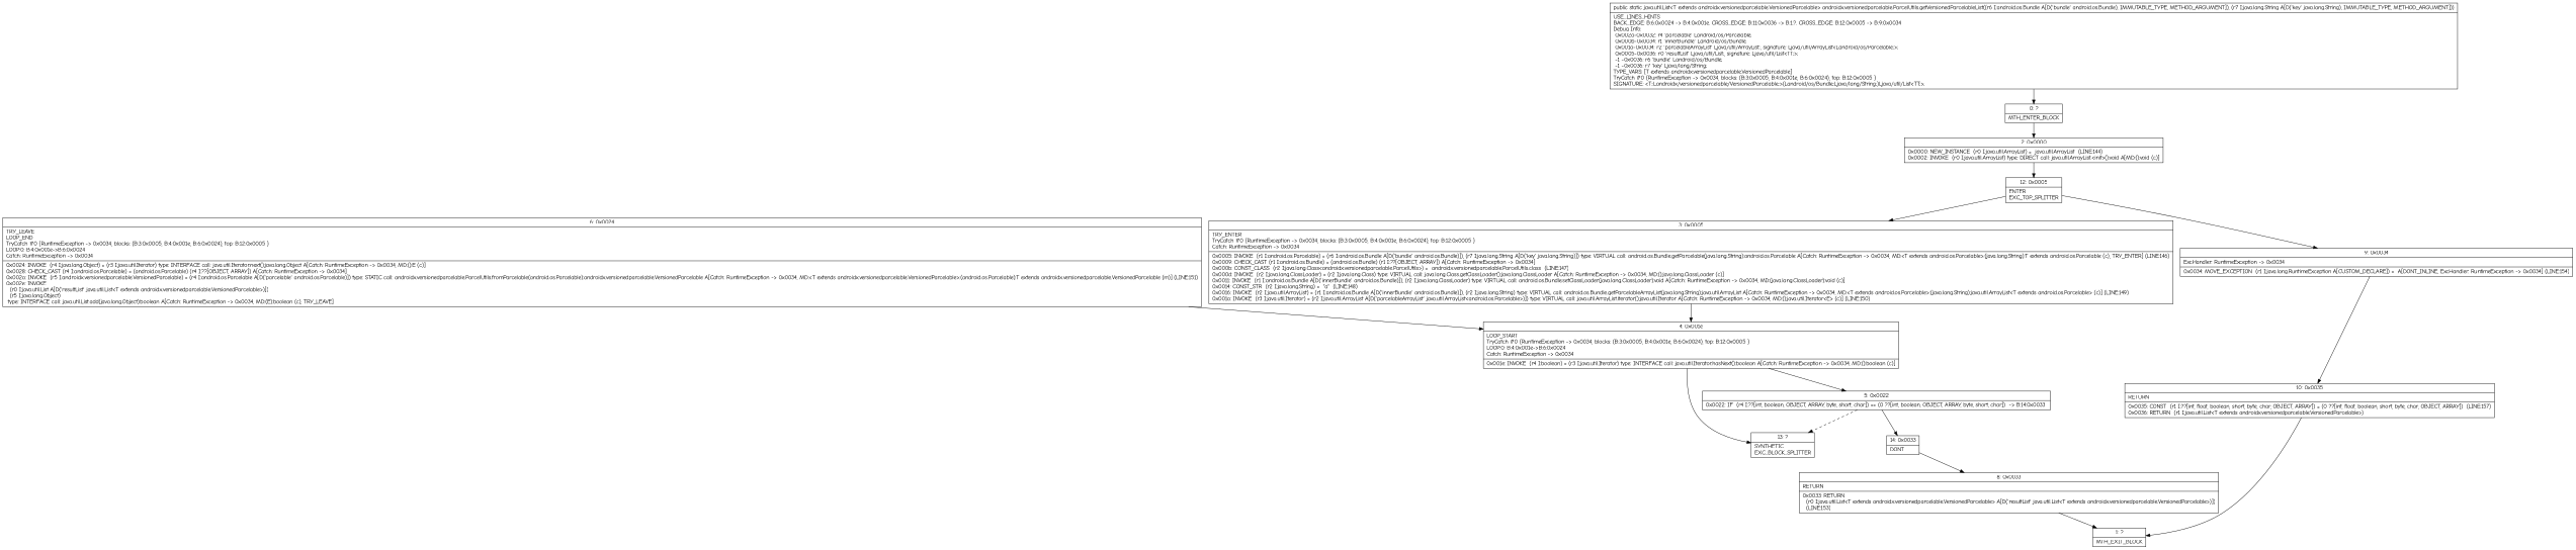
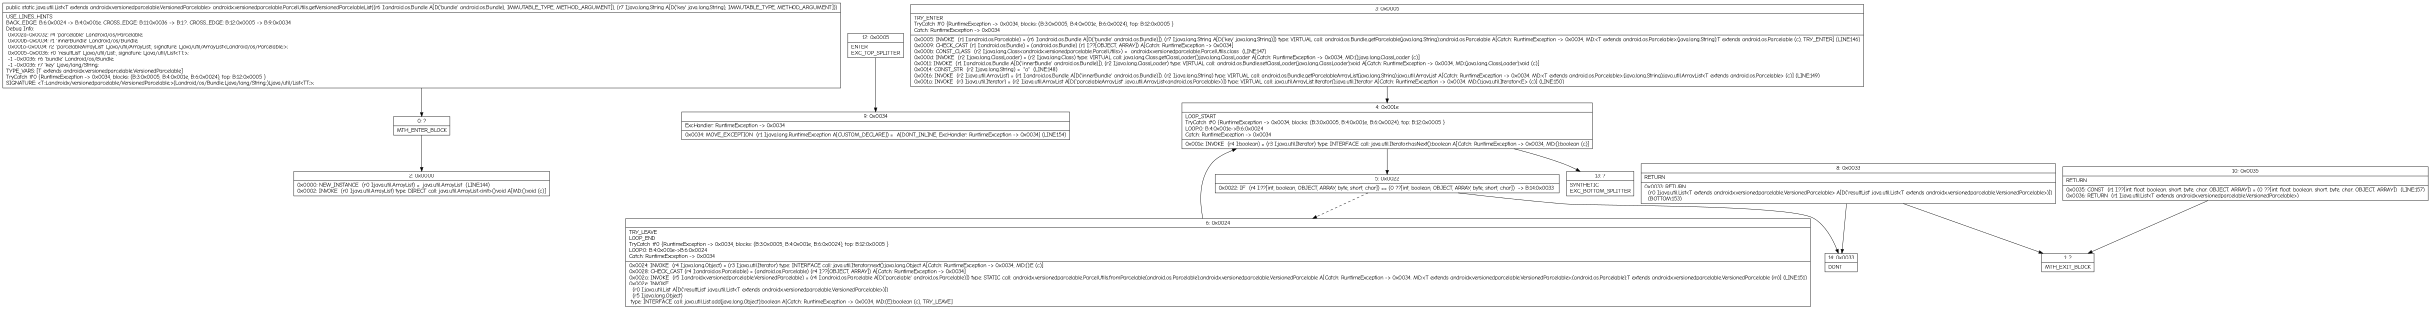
  digraph {
    fontname="Comic Neue"
    node [fontname="Comic Neue" shape=record]
    edge [fontname="Comic Neue"]
    n1 [label="{0\:\ ?|MTH_ENTER_BLOCK\l}"]
    n2 [label="{2\:\ 0x0000|0x0000: NEW_INSTANCE  (r0 I:java.util.ArrayList) =  java.util.ArrayList  (LINE:144)\l0x0002: INVOKE  (r0 I:java.util.ArrayList) type: DIRECT call: java.util.ArrayList.\<init\>():void A[MD:():void (c)]\l}"]
    n3 [label="{12\:\ 0x0005|ENTER\lEXC_TOP_SPLITTER\l}"]
    n4 [label="{3\:\ 0x0005|TRY_ENTER\lTryCatch #0 \{RuntimeException \-\> 0x0034, blocks: (B:3:0x0005, B:4:0x001e, B:6:0x0024), top: B:12:0x0005 \}\lCatch: RuntimeException \-\> 0x0034\l|0x0005: INVOKE  (r1 I:android.os.Parcelable) = (r6 I:android.os.Bundle A[D('bundle' android.os.Bundle)]), (r7 I:java.lang.String A[D('key' java.lang.String)]) type: VIRTUAL call: android.os.Bundle.getParcelable(java.lang.String):android.os.Parcelable A[Catch: RuntimeException \-\> 0x0034, MD:\<T extends android.os.Parcelable\>:(java.lang.String):T extends android.os.Parcelable (c), TRY_ENTER] (LINE:146)\l0x0009: CHECK_CAST (r1 I:android.os.Bundle) = (android.os.Bundle) (r1 I:??[OBJECT, ARRAY]) A[Catch: RuntimeException \-\> 0x0034]\l0x000b: CONST_CLASS  (r2 I:java.lang.Class\<androidx.versionedparcelable.ParcelUtils\>) =  androidx.versionedparcelable.ParcelUtils.class  (LINE:147)\l0x000d: INVOKE  (r2 I:java.lang.ClassLoader) = (r2 I:java.lang.Class) type: VIRTUAL call: java.lang.Class.getClassLoader():java.lang.ClassLoader A[Catch: RuntimeException \-\> 0x0034, MD:():java.lang.ClassLoader (c)]\l0x0011: INVOKE  (r1 I:android.os.Bundle A[D('innerBundle' android.os.Bundle)]), (r2 I:java.lang.ClassLoader) type: VIRTUAL call: android.os.Bundle.setClassLoader(java.lang.ClassLoader):void A[Catch: RuntimeException \-\> 0x0034, MD:(java.lang.ClassLoader):void (c)]\l0x0014: CONST_STR  (r2 I:java.lang.String) =  \"a\"  (LINE:148)\l0x0016: INVOKE  (r2 I:java.util.ArrayList) = (r1 I:android.os.Bundle A[D('innerBundle' android.os.Bundle)]), (r2 I:java.lang.String) type: VIRTUAL call: android.os.Bundle.getParcelableArrayList(java.lang.String):java.util.ArrayList A[Catch: RuntimeException \-\> 0x0034, MD:\<T extends android.os.Parcelable\>:(java.lang.String):java.util.ArrayList\<T extends android.os.Parcelable\> (c)] (LINE:149)\l0x001a: INVOKE  (r3 I:java.util.Iterator) = (r2 I:java.util.ArrayList A[D('parcelableArrayList' java.util.ArrayList\<android.os.Parcelable\>)]) type: VIRTUAL call: java.util.ArrayList.iterator():java.util.Iterator A[Catch: RuntimeException \-\> 0x0034, MD:():java.util.Iterator\<E\> (c)] (LINE:150)\l}"]
    n5 [label="{9\:\ 0x0034|ExcHandler: RuntimeException \-\> 0x0034\l|0x0034: MOVE_EXCEPTION  (r1 I:java.lang.RuntimeException A[CUSTOM_DECLARE]) =  A[DONT_INLINE, ExcHandler: RuntimeException \-\> 0x0034] (LINE:154)\l}"]
    n6 [label="{4\:\ 0x001e|LOOP_START\lTryCatch #0 \{RuntimeException \-\> 0x0034, blocks: (B:3:0x0005, B:4:0x001e, B:6:0x0024), top: B:12:0x0005 \}\lLOOP:0: B:4:0x001e\-\>B:6:0x0024\lCatch: RuntimeException \-\> 0x0034\l|0x001e: INVOKE  (r4 I:boolean) = (r3 I:java.util.Iterator) type: INTERFACE call: java.util.Iterator.hasNext():boolean A[Catch: RuntimeException \-\> 0x0034, MD:():boolean (c)]\l}"]
    n7 [label="{10\:\ 0x0035|RETURN\l|0x0035: CONST  (r1 I:??[int, float, boolean, short, byte, char, OBJECT, ARRAY]) = (0 ??[int, float, boolean, short, byte, char, OBJECT, ARRAY])  (LINE:157)\l0x0036: RETURN  (r1 I:java.util.List\<T extends androidx.versionedparcelable.VersionedParcelable\>) \l}"]
    n8 [label="{5\:\ 0x0022|0x0022: IF  (r4 I:??[int, boolean, OBJECT, ARRAY, byte, short, char]) == (0 ??[int, boolean, OBJECT, ARRAY, byte, short, char])  \-\> B:14:0x0033 \l}"]
-   n9 [label="{13\:\ ?|SYNTHETIC\lEXC_BLOCK_SPLITTER\l}"]
+   n9 [label="{13\:\ ?|SYNTHETIC\lEXC_BOTTOM_SPLITTER\l}"]
    n10 [label="{6\:\ 0x0024|TRY_LEAVE\lLOOP_END\lTryCatch #0 \{RuntimeException \-\> 0x0034, blocks: (B:3:0x0005, B:4:0x001e, B:6:0x0024), top: B:12:0x0005 \}\lLOOP:0: B:4:0x001e\-\>B:6:0x0024\lCatch: RuntimeException \-\> 0x0034\l|0x0024: INVOKE  (r4 I:java.lang.Object) = (r3 I:java.util.Iterator) type: INTERFACE call: java.util.Iterator.next():java.lang.Object A[Catch: RuntimeException \-\> 0x0034, MD:():E (c)]\l0x0028: CHECK_CAST (r4 I:android.os.Parcelable) = (android.os.Parcelable) (r4 I:??[OBJECT, ARRAY]) A[Catch: RuntimeException \-\> 0x0034]\l0x002a: INVOKE  (r5 I:androidx.versionedparcelable.VersionedParcelable) = (r4 I:android.os.Parcelable A[D('parcelable' android.os.Parcelable)]) type: STATIC call: androidx.versionedparcelable.ParcelUtils.fromParcelable(android.os.Parcelable):androidx.versionedparcelable.VersionedParcelable A[Catch: RuntimeException \-\> 0x0034, MD:\<T extends androidx.versionedparcelable.VersionedParcelable\>:(android.os.Parcelable):T extends androidx.versionedparcelable.VersionedParcelable (m)] (LINE:151)\l0x002e: INVOKE  \l  (r0 I:java.util.List A[D('resultList' java.util.List\<T extends androidx.versionedparcelable.VersionedParcelable\>)])\l  (r5 I:java.lang.Object)\l type: INTERFACE call: java.util.List.add(java.lang.Object):boolean A[Catch: RuntimeException \-\> 0x0034, MD:(E):boolean (c), TRY_LEAVE]\l}"]
    n11 [label="{14\:\ 0x0033|DONT\l}"]
-   n12 [label="{8\:\ 0x0033|RETURN\l|0x0033: RETURN  \l  (r0 I:java.util.List\<T extends androidx.versionedparcelable.VersionedParcelable\> A[D('resultList' java.util.List\<T extends androidx.versionedparcelable.VersionedParcelable\>)])\l  (LINE:153)\l}"]
+   n12 [label="{8\:\ 0x0033|RETURN\l|0x0033: RETURN  \l  (r0 I:java.util.List\<T extends androidx.versionedparcelable.VersionedParcelable\> A[D('resultList' java.util.List\<T extends androidx.versionedparcelable.VersionedParcelable\>)])\l  (BOTTOM:153)\l}"]
    n13 [label="{1\:\ ?|MTH_EXIT_BLOCK\l}"]
    n14 [label="{public static java.util.List\<T extends androidx.versionedparcelable.VersionedParcelable\> androidx.versionedparcelable.ParcelUtils.getVersionedParcelableList((r6 I:android.os.Bundle A[D('bundle' android.os.Bundle), IMMUTABLE_TYPE, METHOD_ARGUMENT]), (r7 I:java.lang.String A[D('key' java.lang.String), IMMUTABLE_TYPE, METHOD_ARGUMENT]))  | USE_LINES_HINTS\lBACK_EDGE: B:6:0x0024 \-\> B:4:0x001e, CROSS_EDGE: B:11:0x0036 \-\> B:1:?, CROSS_EDGE: B:12:0x0005 \-\> B:9:0x0034\lDebug Info:\l  0x002a\-0x0032: r4 'parcelable' Landroid\/os\/Parcelable;\l  0x000b\-0x0034: r1 'innerBundle' Landroid\/os\/Bundle;\l  0x001a\-0x0034: r2 'parcelableArrayList' Ljava\/util\/ArrayList;, signature: Ljava\/util\/ArrayList\<Landroid\/os\/Parcelable;\>;\l  0x0005\-0x0036: r0 'resultList' Ljava\/util\/List;, signature: Ljava\/util\/List\<TT;\>;\l  \-1 \-0x0036: r6 'bundle' Landroid\/os\/Bundle;\l  \-1 \-0x0036: r7 'key' Ljava\/lang\/String;\lTYPE_VARS: [T extends androidx.versionedparcelable.VersionedParcelable]\lTryCatch #0 \{RuntimeException \-\> 0x0034, blocks: (B:3:0x0005, B:4:0x001e, B:6:0x0024), top: B:12:0x0005 \}\lSIGNATURE: \<T::Landroidx\/versionedparcelable\/VersionedParcelable;\>(Landroid\/os\/Bundle;Ljava\/lang\/String;)Ljava\/util\/List\<TT;\>;\l}"]
    n1 -> n2
-   n2 -> n3
-   n3 -> n4
    n3 -> n5
    n4 -> n6
-   n5 -> n7
    n6 -> n8
    n6 -> n9
    n7 -> n13
-   n8 -> n9 [style=dashed]
+   n8 -> n10 [style=dashed]
    n8 -> n11
    n10 -> n6
-   n11 -> n12
+   n12 -> n11
    n12 -> n13
    n14 -> n1
  }
